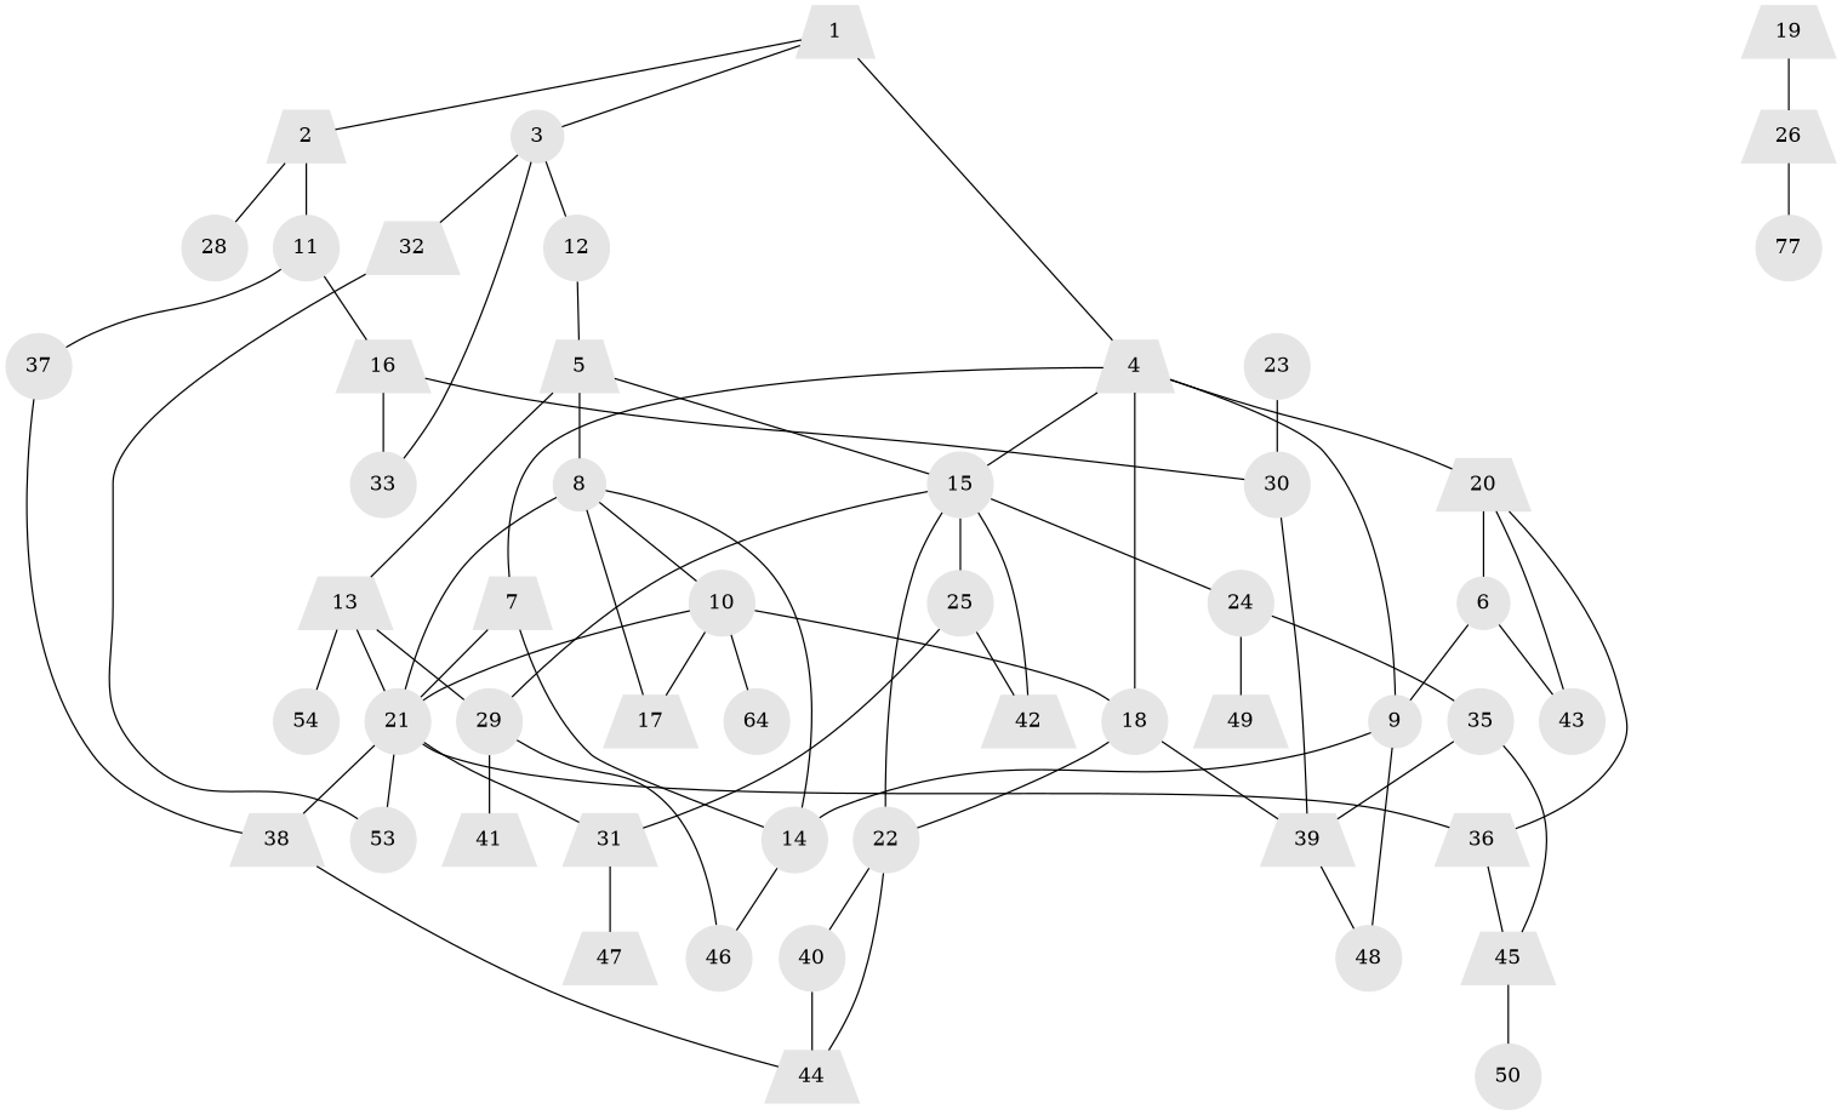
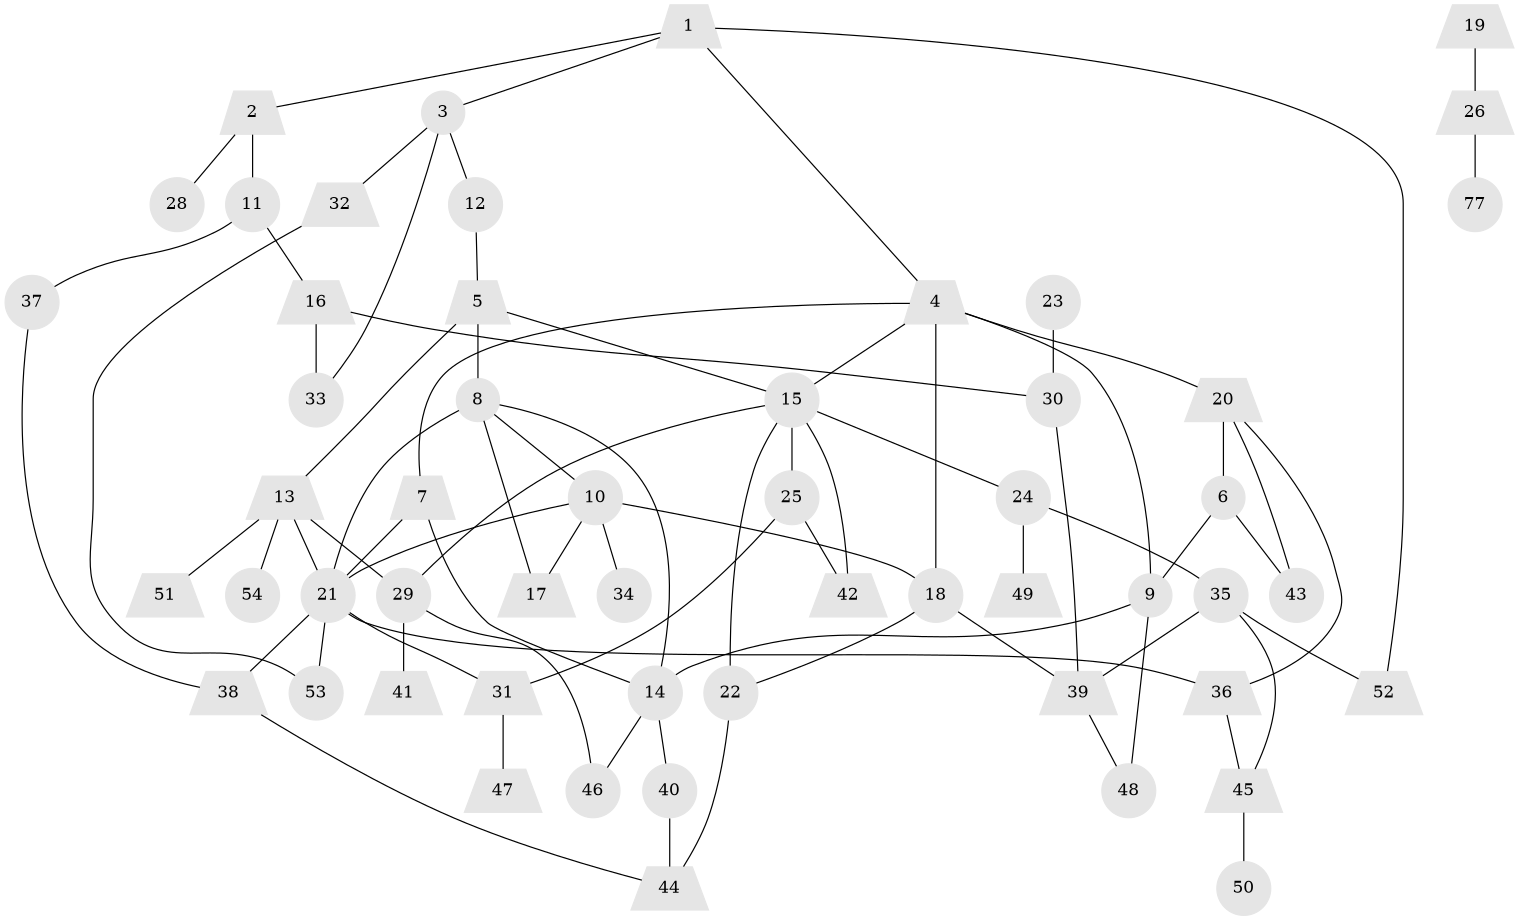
  graph {
    node [color=gray90 shape=circle style=filled]
    edge [weight=1.0]
    1 [shape=trapezium]
    2 [shape=trapezium]
    3
    4 [shape=trapezium]
+   52 [shape=trapezium]
    11
    28
    12
    32 [shape=trapezium]
    33
    7 [shape=trapezium]
    9
    15
    18
    20 [shape=trapezium]
    16 [shape=trapezium]
    37
    5 [shape=trapezium]
    8
    13 [shape=trapezium]
    53
    6
    43
    14
    21
    48
    29
    22
    24
    25
    42 [shape=trapezium]
    39 [shape=trapezium]
    36 [shape=trapezium]
    10
    17 [shape=trapezium]
+   51 [shape=trapezium]
    54
    40
    46
    31 [shape=trapezium]
    38 [shape=trapezium]
-   34 [label=64]
+   34
    23
    30
    41 [shape=trapezium]
    44 [shape=trapezium]
    19 [shape=trapezium]
    26 [shape=trapezium]
    35
    49 [shape=trapezium]
    n51 [label=77]
    45 [shape=trapezium]
    47 [shape=trapezium]
    50
    1 -- 2
    1 -- 3
    1 -- 4
+   1 -- 52
    2 -- 11
    2 -- 28
    3 -- 12
    3 -- 32
    3 -- 33
    4 -- 7
    4 -- 9
    4 -- 15
    4 -- 18
    4 -- 20 [weight=2.0]
    11 -- 16
    11 -- 37
    12 -- 5
    32 -- 53
    7 -- 14
    7 -- 21
    9 -- 14
    9 -- 48
    15 -- 29
    15 -- 22
    15 -- 24
    15 -- 25
    15 -- 42
    18 -- 22
    18 -- 39
    20 -- 6
    20 -- 43
    20 -- 36
    16 -- 33 [weight=2.0]
    16 -- 30
    37 -- 38
    5 -- 15
    5 -- 8
    5 -- 13
    8 -- 14
    8 -- 21 [weight=5.0]
    8 -- 10
    8 -- 17
    13 -- 21
    13 -- 29
+   13 -- 51
    13 -- 54
    6 -- 9
    6 -- 43
-   22 -- 40 [weight=2.0]
+   14 -- 40 [weight=2.0]
    14 -- 46
    21 -- 53
    21 -- 36
    21 -- 31
    21 -- 38
    29 -- 46
    29 -- 41
    22 -- 44
    24 -- 35
    24 -- 49
    25 -- 42
    25 -- 31
    39 -- 48
    36 -- 45
    10 -- 18
    10 -- 21
    10 -- 17
    10 -- 34
    40 -- 44
    31 -- 47
    38 -- 44
    23 -- 30 [weight=2.0]
    30 -- 39
    19 -- 26
    26 -- n51
+   35 -- 52
    35 -- 39
    35 -- 45
    45 -- 50
  }
